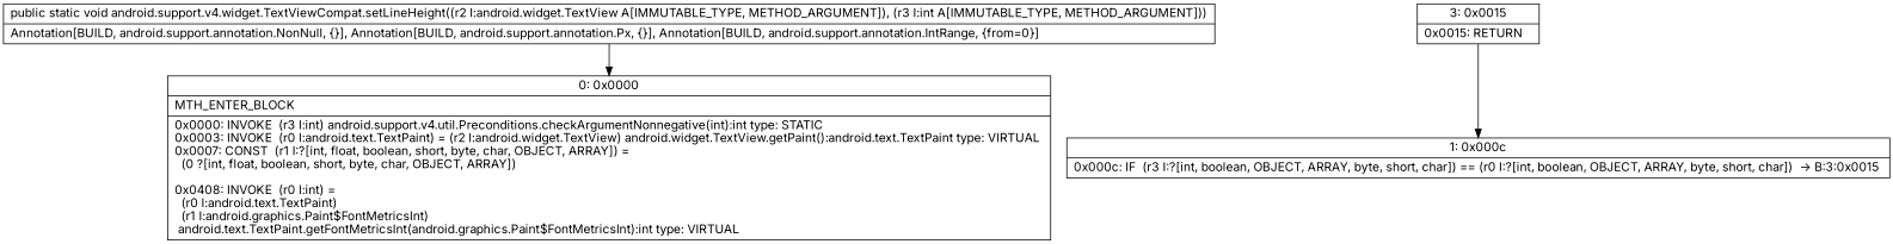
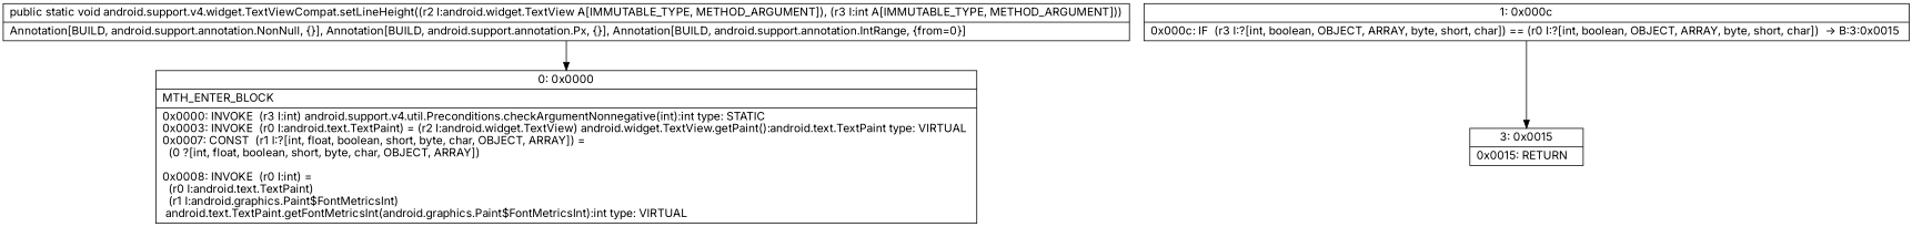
  digraph {
    fontname=Inter
    node [fontname=Inter shape=record]
    edge [fontname=Inter]
-   n1 [label="{0\:\ 0x0000|MTH_ENTER_BLOCK\l|0x0000: INVOKE  (r3 I:int) android.support.v4.util.Preconditions.checkArgumentNonnegative(int):int type: STATIC \l0x0003: INVOKE  (r0 I:android.text.TextPaint) = (r2 I:android.widget.TextView) android.widget.TextView.getPaint():android.text.TextPaint type: VIRTUAL \l0x0007: CONST  (r1 I:?[int, float, boolean, short, byte, char, OBJECT, ARRAY]) = \l  (0 ?[int, float, boolean, short, byte, char, OBJECT, ARRAY])\l \l0x0408: INVOKE  (r0 I:int) = \l  (r0 I:android.text.TextPaint)\l  (r1 I:android.graphics.Paint$FontMetricsInt)\l android.text.TextPaint.getFontMetricsInt(android.graphics.Paint$FontMetricsInt):int type: VIRTUAL \l}"]
+   n1 [label="{0\:\ 0x0000|MTH_ENTER_BLOCK\l|0x0000: INVOKE  (r3 I:int) android.support.v4.util.Preconditions.checkArgumentNonnegative(int):int type: STATIC \l0x0003: INVOKE  (r0 I:android.text.TextPaint) = (r2 I:android.widget.TextView) android.widget.TextView.getPaint():android.text.TextPaint type: VIRTUAL \l0x0007: CONST  (r1 I:?[int, float, boolean, short, byte, char, OBJECT, ARRAY]) = \l  (0 ?[int, float, boolean, short, byte, char, OBJECT, ARRAY])\l \l0x0008: INVOKE  (r0 I:int) = \l  (r0 I:android.text.TextPaint)\l  (r1 I:android.graphics.Paint$FontMetricsInt)\l android.text.TextPaint.getFontMetricsInt(android.graphics.Paint$FontMetricsInt):int type: VIRTUAL \l}"]
    n2 [label="{1\:\ 0x000c|0x000c: IF  (r3 I:?[int, boolean, OBJECT, ARRAY, byte, short, char]) == (r0 I:?[int, boolean, OBJECT, ARRAY, byte, short, char])  \-\> B:3:0x0015 \l}"]
    n3 [label="{3\:\ 0x0015|0x0015: RETURN   \l}"]
    n4 [label="{public static void android.support.v4.widget.TextViewCompat.setLineHeight((r2 I:android.widget.TextView A[IMMUTABLE_TYPE, METHOD_ARGUMENT]), (r3 I:int A[IMMUTABLE_TYPE, METHOD_ARGUMENT]))  | Annotation[BUILD, android.support.annotation.NonNull, \{\}], Annotation[BUILD, android.support.annotation.Px, \{\}], Annotation[BUILD, android.support.annotation.IntRange, \{from=0\}]\l}"]
-   n3 -> n2
+   n2 -> n3
    n4 -> n1
  }
